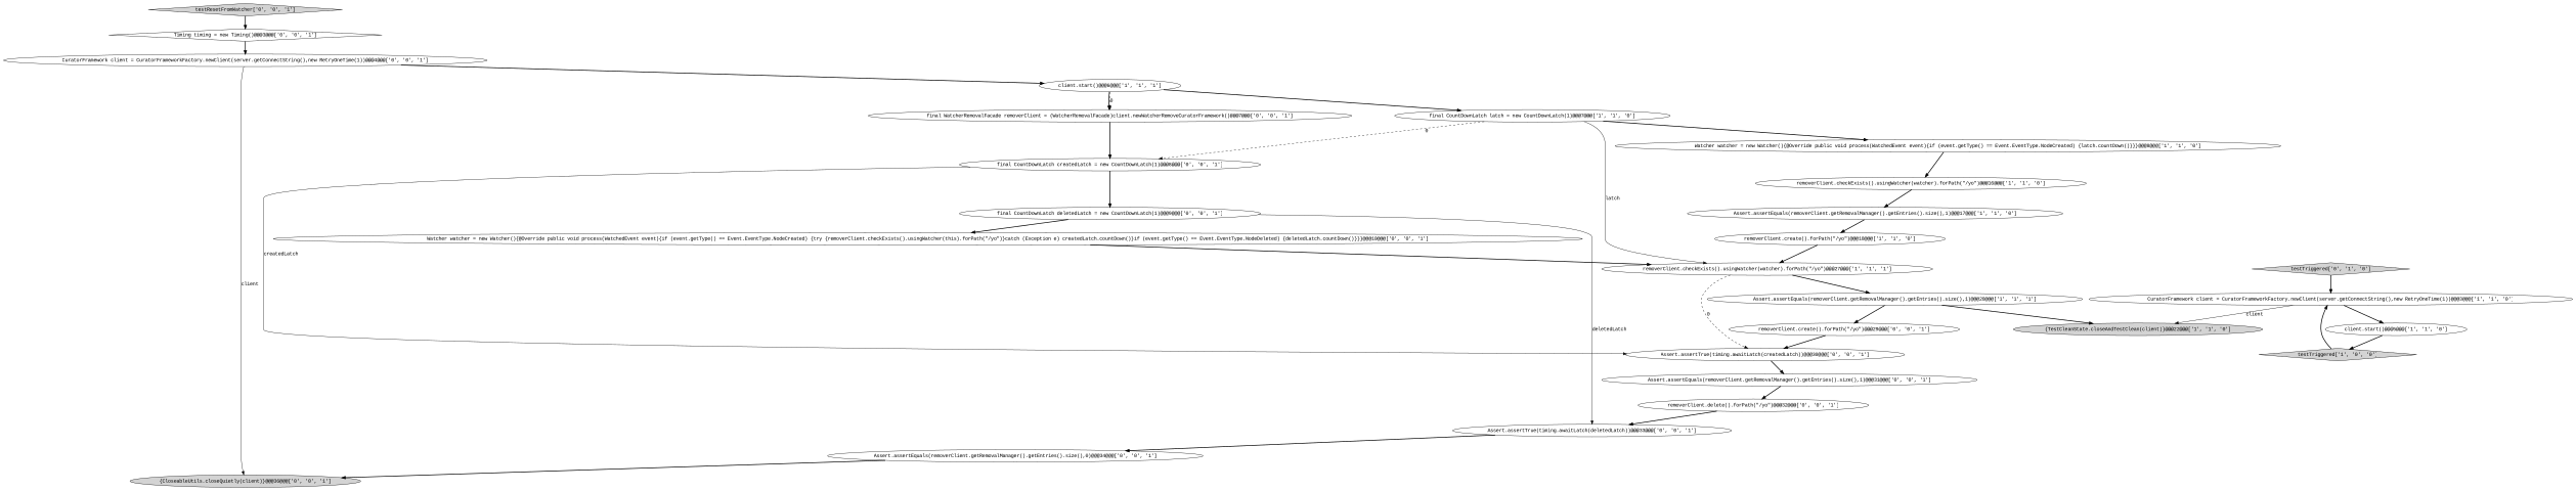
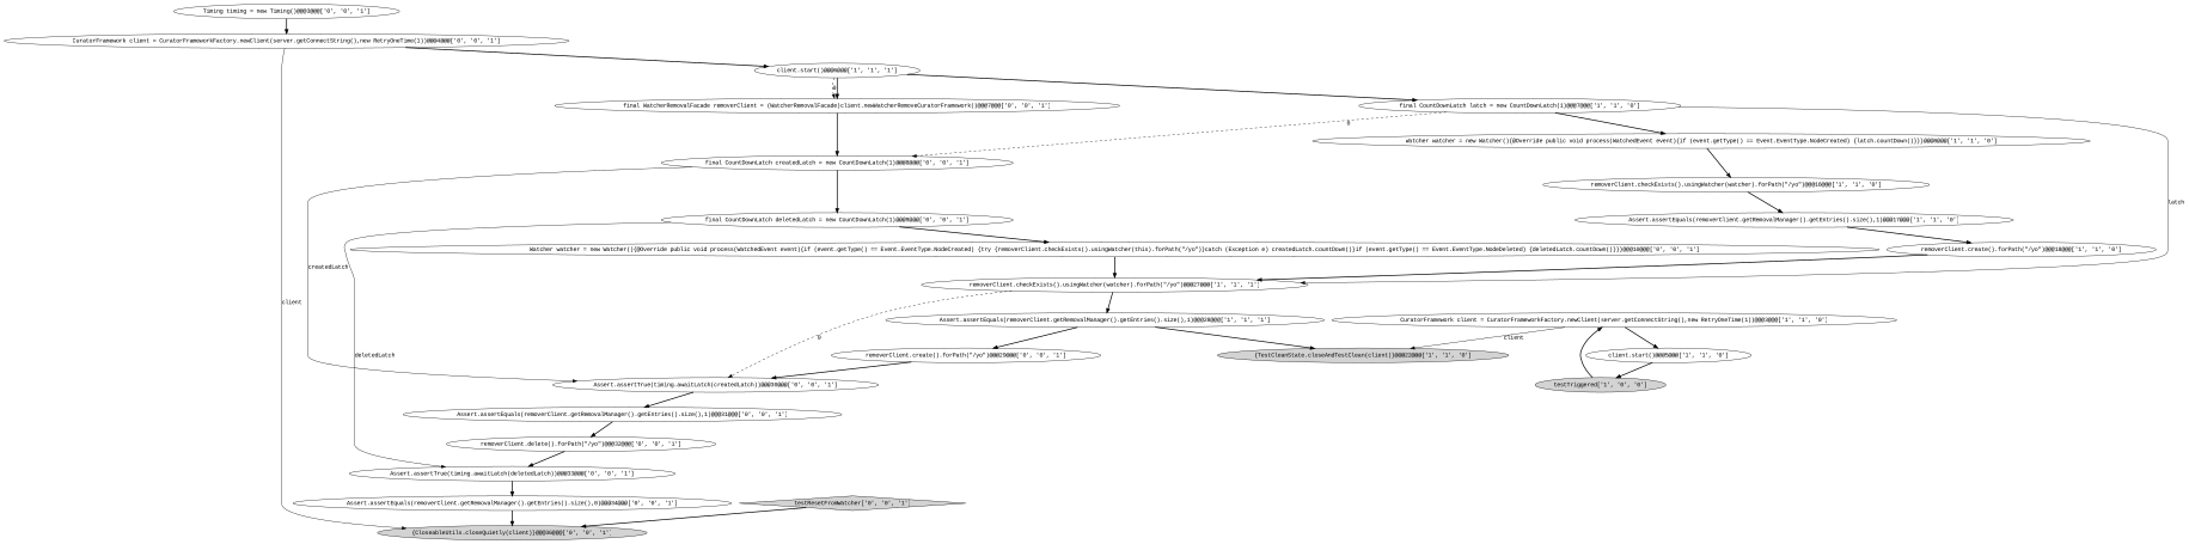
  digraph {
    fontname="Liberation Mono"
    node [fillcolor=white fontname="Liberation Mono" shape=ellipse style=filled]
    edge [fontname="Liberation Mono" style=bold]
    n1 [label="final CountDownLatch latch = new CountDownLatch(1)@@@7@@@['1', '1', '0']"]
    n2 [label="final CountDownLatch createdLatch = new CountDownLatch(1)@@@8@@@['0', '0', '1']"]
    n3 [label="Watcher watcher = new Watcher(){@Override public void process(WatchedEvent event){if (event.getType() == Event.EventType.NodeCreated) {latch.countDown()}}}@@@8@@@['1', '1', '0']"]
    n4 [label="removerClient.checkExists().usingWatcher(watcher).forPath(\"/yo\")@@@27@@@['1', '1', '1']"]
    n5 [label="Assert.assertTrue(timing.awaitLatch(createdLatch))@@@30@@@['0', '0', '1']"]
    n6 [label="final CountDownLatch deletedLatch = new CountDownLatch(1)@@@9@@@['0', '0', '1']"]
    n7 [label="removerClient.checkExists().usingWatcher(watcher).forPath(\"/yo\")@@@16@@@['1', '1', '0']"]
    n8 [label="Assert.assertEquals(removerClient.getRemovalManager().getEntries().size(),1)@@@28@@@['1', '1', '1']"]
    n9 [label="Assert.assertEquals(removerClient.getRemovalManager().getEntries().size(),1)@@@31@@@['0', '0', '1']"]
    n10 [label="Assert.assertTrue(timing.awaitLatch(deletedLatch))@@@33@@@['0', '0', '1']"]
    n11 [label="Watcher watcher = new Watcher(){@Override public void process(WatchedEvent event){if (event.getType() == Event.EventType.NodeCreated) {try {removerClient.checkExists().usingWatcher(this).forPath(\"/yo\")}catch (Exception e) createdLatch.countDown()}if (event.getType() == Event.EventType.NodeDeleted) {deletedLatch.countDown()}}}@@@10@@@['0', '0', '1']"]
    n12 [label="final WatcherRemovalFacade removerClient = (WatcherRemovalFacade)client.newWatcherRemoveCuratorFramework()@@@7@@@['0', '0', '1']"]
-   n13 [label="Timing timing = new Timing()@@@3@@@['0', '0', '1']" shape=diamond]
+   n13 [label="Timing timing = new Timing()@@@3@@@['0', '0', '1']"]
    n14 [label="CuratorFramework client = CuratorFrameworkFactory.newClient(server.getConnectString(),new RetryOneTime(1))@@@4@@@['0', '0', '1']"]
    n15 [label="client.start()@@@6@@@['1', '1', '1']"]
    n16 [fillcolor=lightgray label="{CloseableUtils.closeQuietly(client)}@@@36@@@['0', '0', '1']"]
    n17 [label="Assert.assertEquals(removerClient.getRemovalManager().getEntries().size(),0)@@@34@@@['0', '0', '1']"]
    n18 [label="removerClient.delete().forPath(\"/yo\")@@@32@@@['0', '0', '1']"]
    n19 [label="Assert.assertEquals(removerClient.getRemovalManager().getEntries().size(),1)@@@17@@@['1', '1', '0']"]
    n20 [label="removerClient.create().forPath(\"/yo\")@@@18@@@['1', '1', '0']"]
    n21 [fillcolor=lightgray label="{TestCleanState.closeAndTestClean(client)}@@@22@@@['1', '1', '0']"]
    n22 [label="removerClient.create().forPath(\"/yo\")@@@29@@@['0', '0', '1']"]
    n23 [label="client.start()@@@5@@@['1', '1', '0']"]
-   n24 [fillcolor=lightgray label="testTriggered['1', '0', '0']" shape=diamond]
+   n24 [fillcolor=lightgray label="testTriggered['1', '0', '0']"]
    n25 [fillcolor=lightgray label="testResetFromWatcher['0', '0', '1']" shape=diamond]
-   n26 [fillcolor=lightgray label="testTriggered['0', '1', '0']" shape=diamond]
    n27 [label="CuratorFramework client = CuratorFrameworkFactory.newClient(server.getConnectString(),new RetryOneTime(1))@@@3@@@['1', '1', '0']"]
    n1 -> n2 [label=0 style=dashed]
    n1 -> n3
    n1 -> n4 [label=latch style=solid]
    n2 -> n5 [label=createdLatch style=solid]
    n2 -> n6
    n3 -> n7
    n4 -> n5 [label=0 style=dashed]
    n4 -> n8
    n5 -> n9
    n6 -> n10 [label=deletedLatch style=solid]
    n6 -> n11
    n7 -> n19
    n8 -> n21
    n8 -> n22
    n9 -> n18
    n10 -> n17
    n11 -> n4
    n12 -> n2
    n13 -> n14
    n14 -> n15
    n14 -> n16 [label=client style=solid]
    n15 -> n1
    n15 -> n12
    n15 -> n12 [label=0 style=dashed]
    n17 -> n16
    n18 -> n10
    n19 -> n20
    n20 -> n4
    n22 -> n5
    n23 -> n24
    n24 -> n27
-   n25 -> n13
-   n26 -> n27
+   n25 -> n16
    n27 -> n21 [label=client style=solid]
    n27 -> n23
  }
